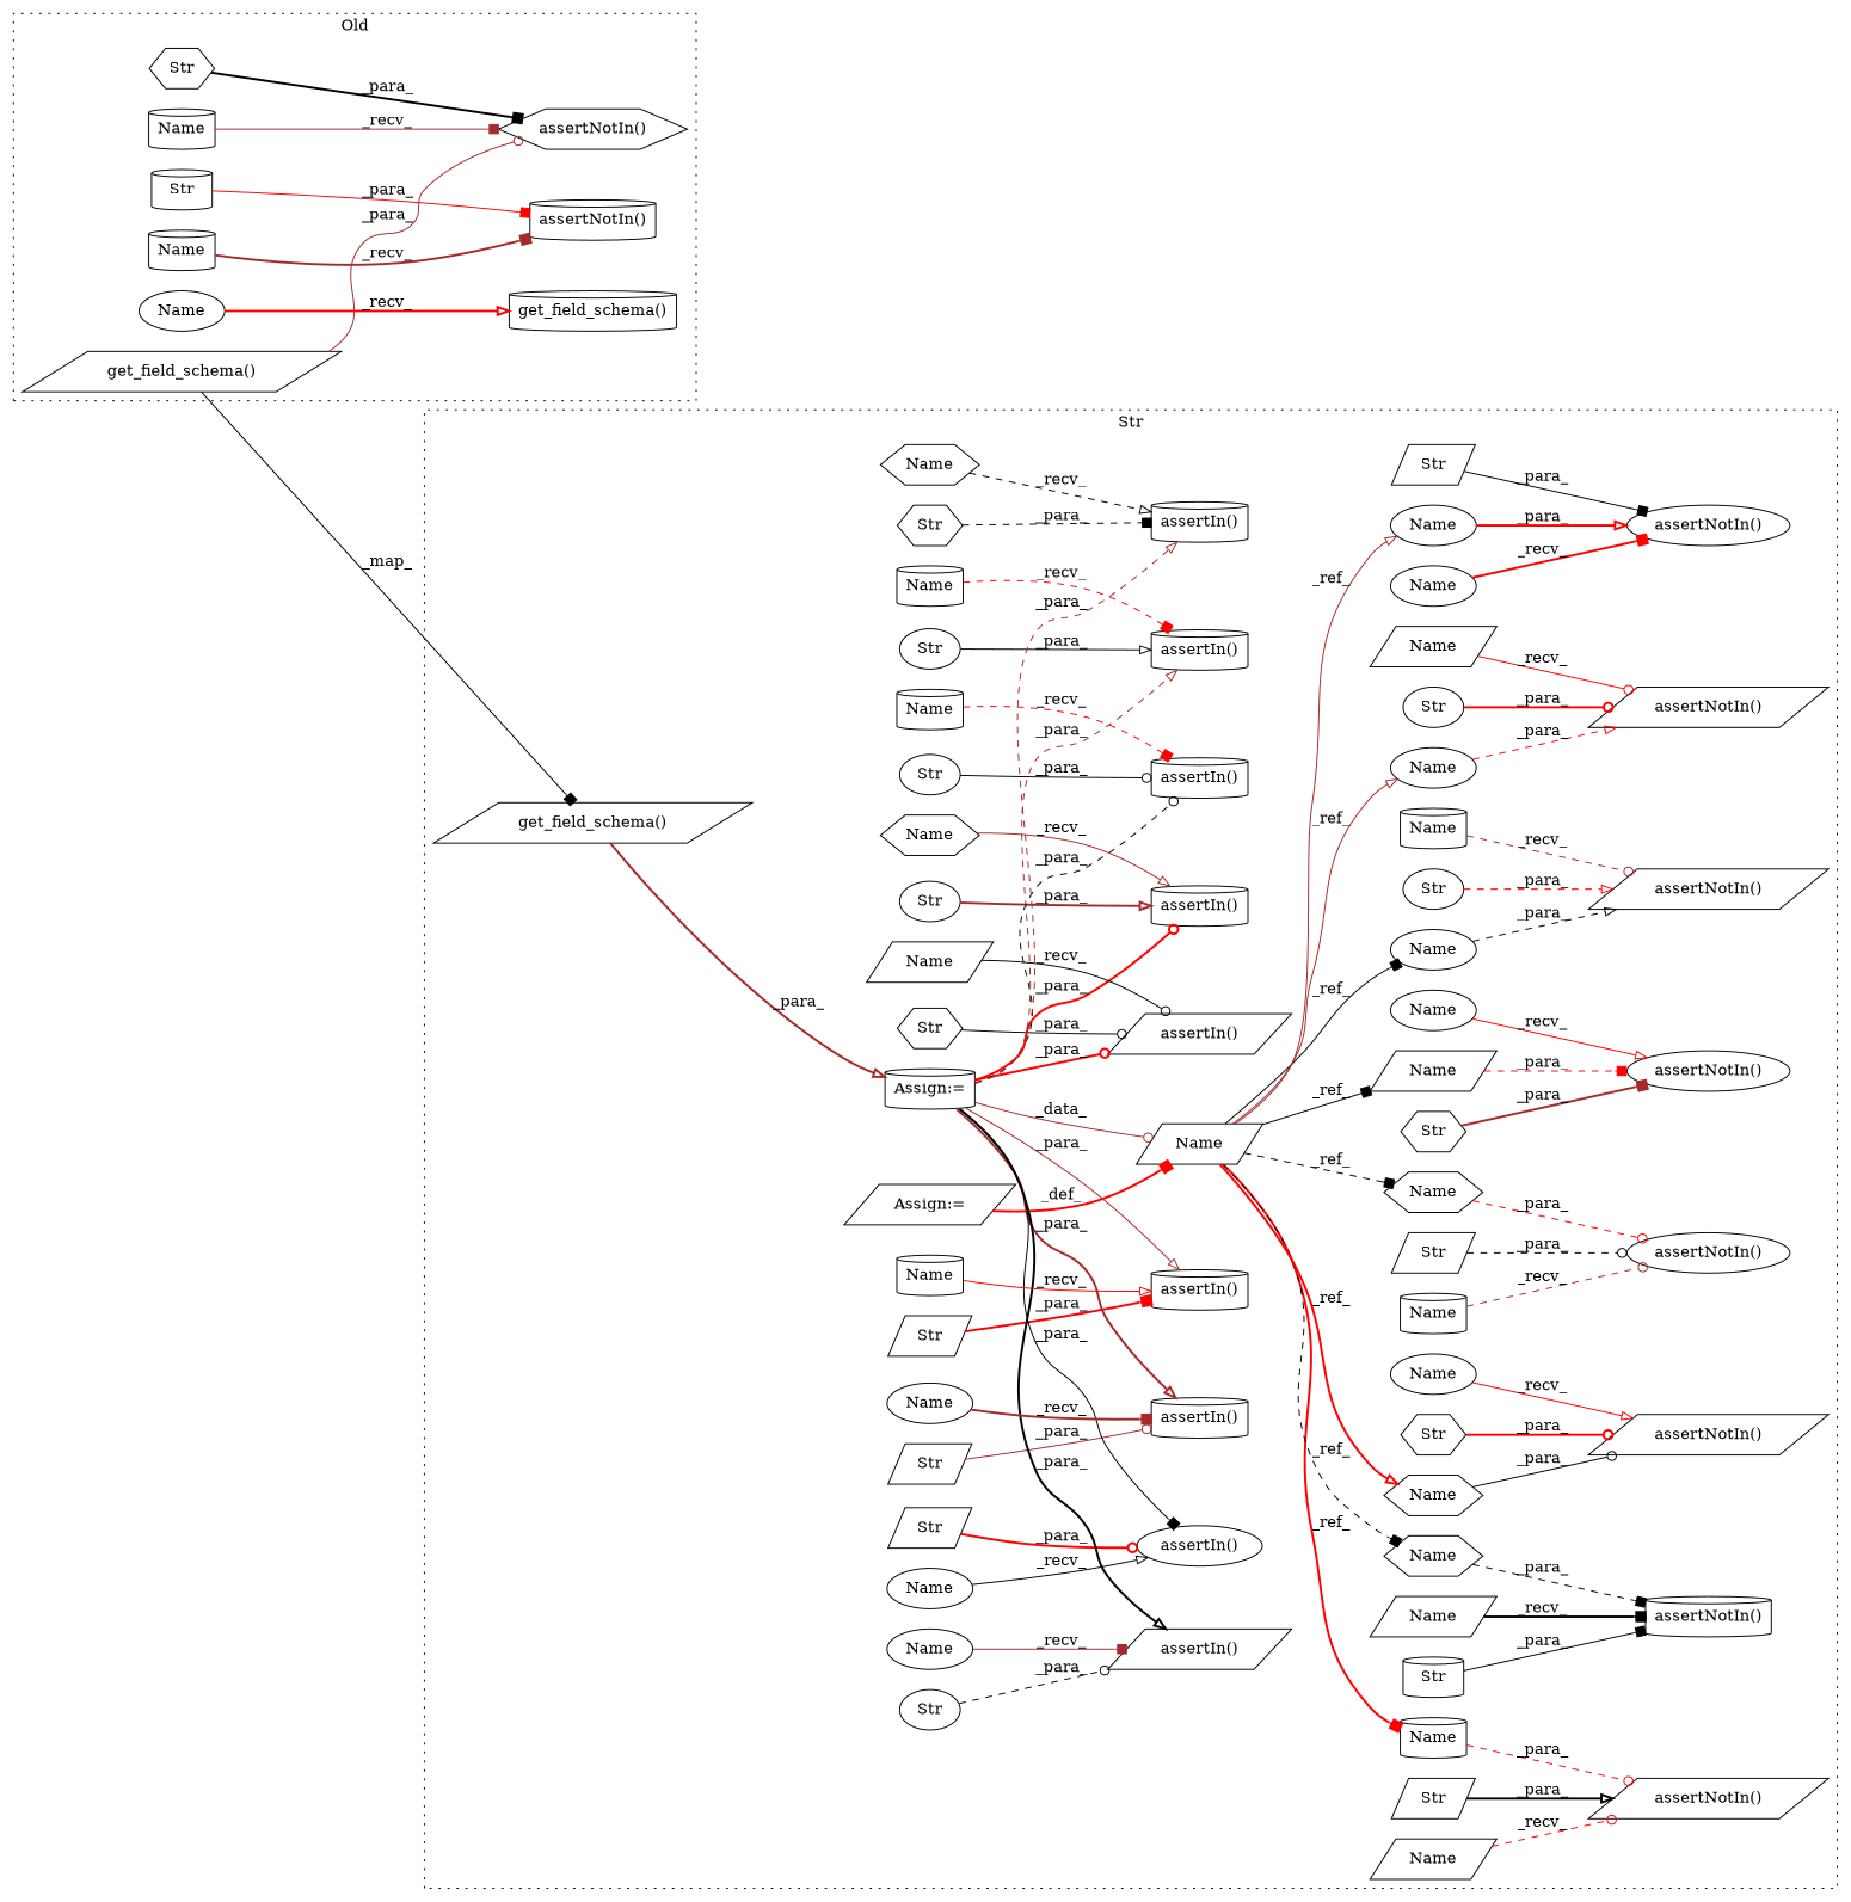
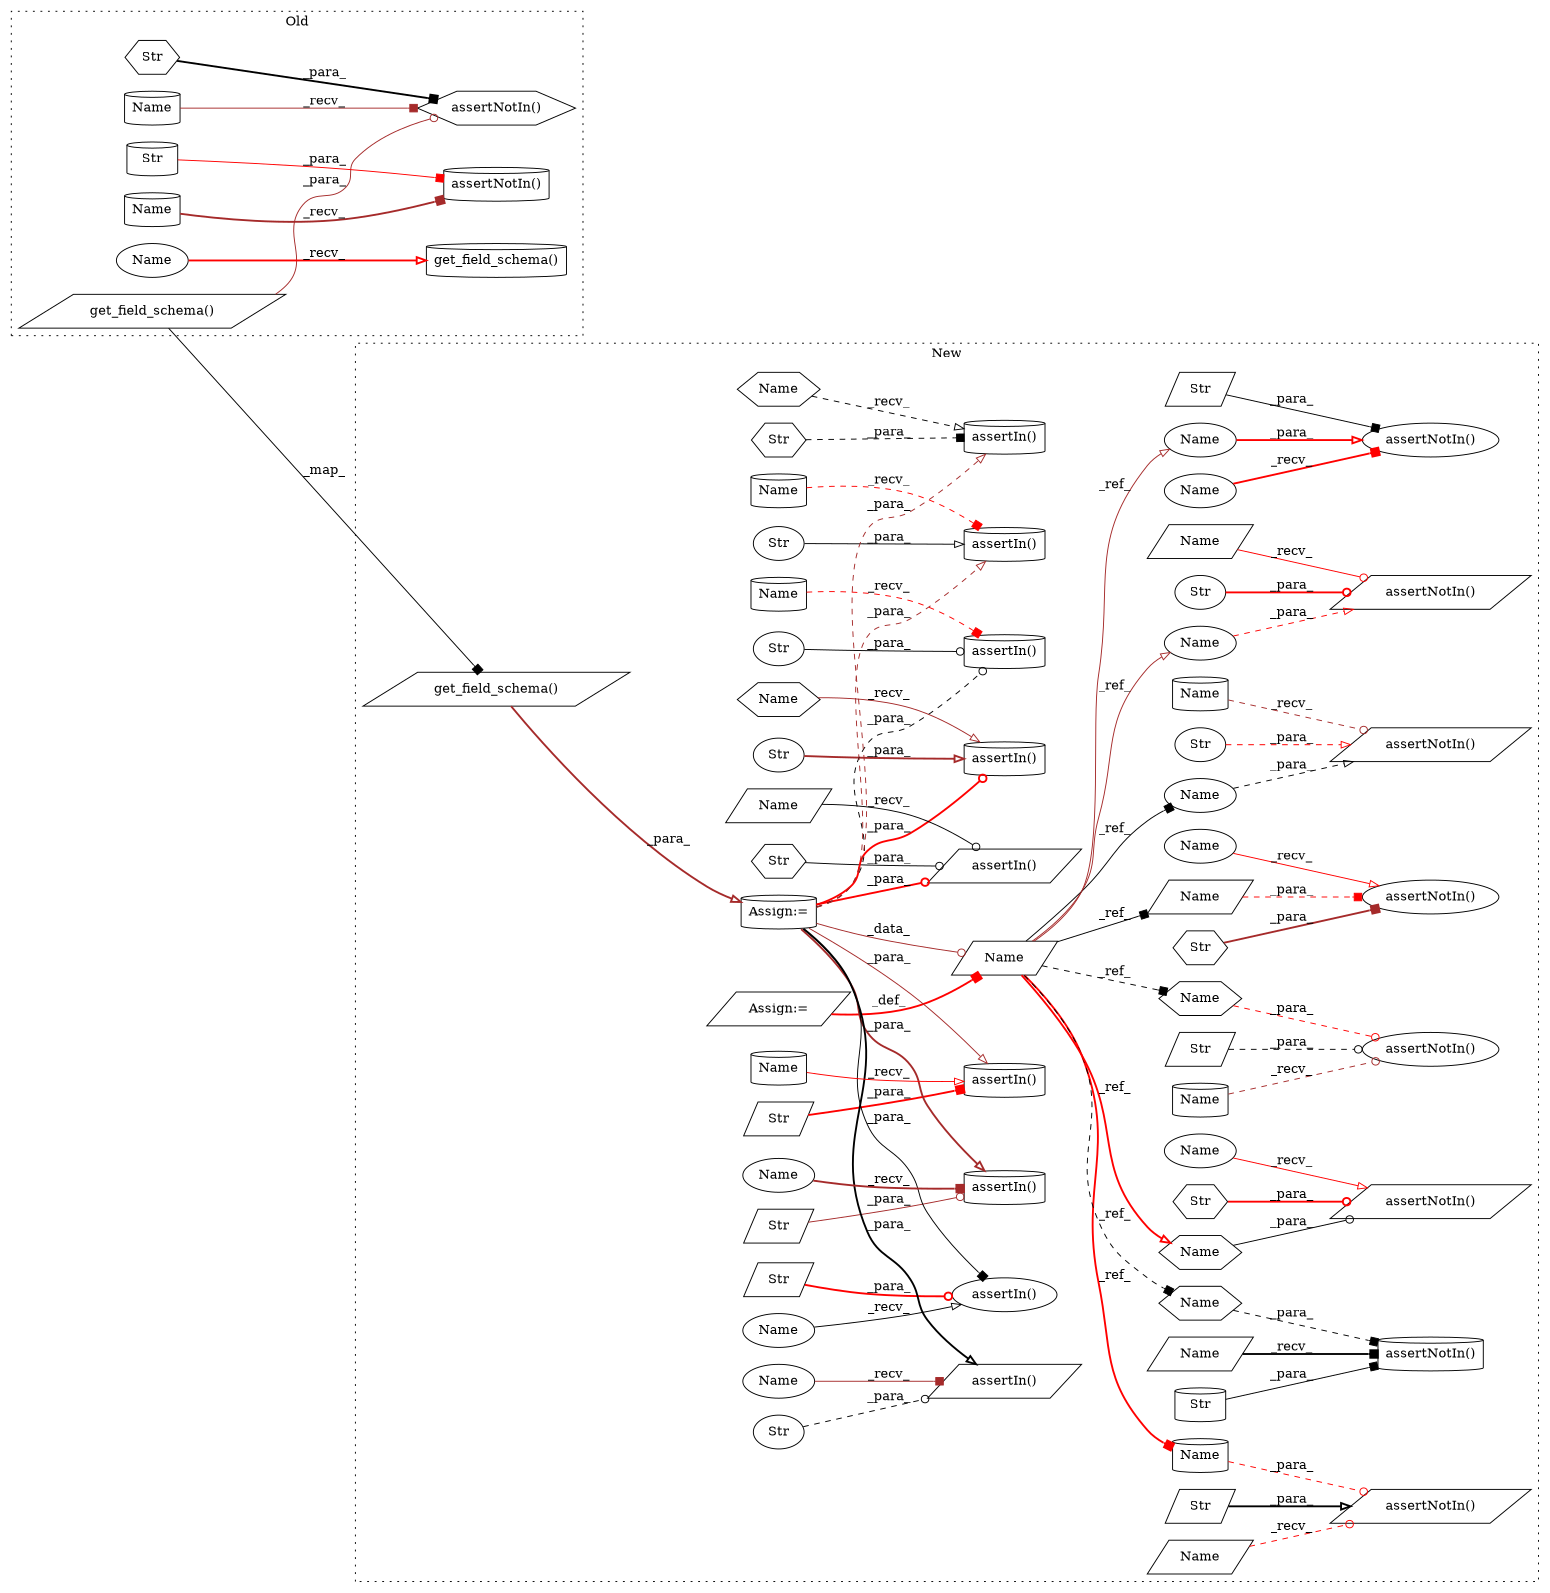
  digraph {
    rankdir=LR
    node [a=87 l=4 s=51688 shape=parallelogram]
    edge [color=black style=solid arrowhead=box]
    n1 [a=75 l=26 label="get_field_schema()" shape=cylinder]
    n2 [a=75 l=26 label="get_field_schema()" s=51420]
    n3 [a=75 l="17,1" label="assertNotIn()" s="51392,51446" shape=hexagon]
    n4 [a=75 l="17,1" label="assertNotIn()" s="51526,51580" shape=cylinder]
    n5 [a=66 l=9 label=Str s=51543 shape=cylinder]
    n6 [a=66 l=9 label=Str s=51409 shape=hexagon]
    n7 [label=Name s=51392 shape=cylinder]
    n8 [label=Name s=51526 shape=cylinder]
    n9 [l=7 label=Name shape=ellipse]
    n10 [a=75 l="14,1" label="assertIn()" s="51062,51093" shape=cylinder]
    n11 [a=75 l="17,1" label="assertNotIn()" s="55484,55542"]
    n12 [a=75 l="14,1" label="assertIn()" s="51144,51175" shape=cylinder]
    n13 [l=6 label=Name s=54960]
    n14 [a=75 l="17,1" label="assertNotIn()" s="55216,55274" shape=ellipse]
    n15 [a=75 l="14,1" label="assertIn()" s="50920,50951"]
    n16 [a=66 l=33 label=Str s=55233]
    n17 [a=75 l="14,1" label="assertIn()" s="51103,51134" shape=cylinder]
    n18 [a=66 l=33 label=Str s=55501 shape=hexagon]
    n19 [a=75 l="14,1" label="assertIn()" s="51439,51493" shape=ellipse]
    n20 [a=66 l=9 label=Str s=51117 shape=ellipse]
    n21 [a=75 l="14,1" label="assertIn()" s="51247,51302" shape=cylinder]
    n22 [a=66 l=33 label=Str s=51261 shape=ellipse]
    n23 [a=75 l="14,1" label="assertIn()" s="50961,50992" shape=cylinder]
    n24 [a=66 l=9 label=Str s=51158]
    n25 [a=75 l="14,1" label="assertIn()" s="50879,50910" shape=cylinder]
    n26 [a=66 l=9 label=Str s=50975 shape=ellipse]
    n27 [a=75 l="14,1" label="assertIn()" s="51185,51237"]
    n28 [a=66 l=9 label=Str s=51076]
    n29 [a=66 l=9 label=Str s=50934 shape=hexagon]
    n30 [a=66 l=9 label=Str s=50893 shape=hexagon]
    n31 [a=66 l=32 label=Str s=51453]
    n32 [a=66 l=30 label=Str s=51199 shape=ellipse]
    n33 [a=75 l=35 label="get_field_schema()" s=50835]
    n34 [a=75 l="17,1" label="assertNotIn()" s="55353,55407"]
    n35 [a=66 l=29 label=Str s=55370 shape=ellipse]
    n36 [a=75 l="17,1" label="assertNotIn()" s="55063,55097" shape=ellipse]
    n37 [a=66 l=9 label=Str s=55080 shape=hexagon]
    n38 [a=75 l="17,1" label="assertNotIn()" s="55107,55141"]
    n39 [a=66 l=9 label=Str s=55124 shape=ellipse]
    n40 [a=75 l="17,1" label="assertNotIn()" s="55417,55474" shape=cylinder]
    n41 [a=66 l=32 label=Str s=55434 shape=cylinder]
    n42 [a=75 l="17,1" label="assertNotIn()" s="55284,55343" shape=ellipse]
    n43 [a=66 l=34 label=Str s=55301]
    n44 [a=75 l="17,1" label="assertNotIn()" s="55151,55206"]
    n45 [a=66 l=30 label=Str s=55168]
    n46 [a=68 l=3 label="Assign:=" s=54966]
    n47 [a=68 l=3 label="Assign:=" s=50832 shape=cylinder]
    n48 [l=6 label=Name s=55200 shape=cylinder]
    n49 [l=6 label=Name s=55268 shape=ellipse]
    n50 [l=6 label=Name s=55468 shape=hexagon]
    n51 [l=6 label=Name s=55536 shape=hexagon]
    n52 [l=6 label=Name s=55337 shape=hexagon]
    n53 [l=6 label=Name s=55091]
    n54 [l=6 label=Name s=55401 shape=ellipse]
    n55 [l=6 label=Name s=55135 shape=ellipse]
    n56 [label=Name s=55151]
    n57 [label=Name s=50879 shape=hexagon]
    n58 [label=Name s=50920]
    n59 [label=Name s=55216 shape=ellipse]
    n60 [label=Name s=51247 shape=cylinder]
    n61 [label=Name s=55417]
    n62 [label=Name s=51144 shape=cylinder]
    n63 [label=Name s=51103 shape=cylinder]
    n64 [label=Name s=55107]
    n65 [label=Name s=55284 shape=cylinder]
    n66 [label=Name s=51185 shape=ellipse]
    n67 [label=Name s=55484 shape=ellipse]
    n68 [label=Name s=50961 shape=hexagon]
    n69 [label=Name s=55063 shape=ellipse]
    n70 [label=Name s=51062 shape=ellipse]
    n71 [label=Name s=51439 shape=ellipse]
    n72 [label=Name s=55353 shape=cylinder]
    subgraph cluster_1 {
      label=Old
      style=dotted
      n1
      n2
      n3
      n4
      n5
      n6
      n7
      n8
      n9
    }
    subgraph cluster_2 {
-     label=Str
+     label=New
      style=dotted
      n10
      n11
      n12
      n13
      n14
      n15
      n16
      n17
      n18
      n19
      n20
      n21
      n22
      n23
      n24
      n25
      n26
      n27
      n28
      n29
      n30
      n31
      n32
      n33
      n34
      n35
      n36
      n37
      n38
      n39
      n40
      n41
      n42
      n43
      n44
      n45
      n46
      n47
      n48
      n49
      n50
      n51
      n52
      n53
      n54
      n55
      n56
      n57
      n58
      n59
      n60
      n61
      n62
      n63
      n64
      n65
      n66
      n67
      n68
      n69
      n70
      n71
      n72
    }
    n2 -> n3 [label=_para_ color=brown arrowhead=odot]
    n2 -> n33 [label=_map_]
    n5 -> n4 [label=_para_ color=red]
    n6 -> n3 [label=_para_ style=bold]
    n7 -> n3 [label=_recv_ color=brown]
    n8 -> n4 [label=_recv_ color=brown style=bold]
    n9 -> n1 [label=_recv_ color=red style=bold arrowhead=onormal]
    n13 -> n48 [label=_ref_ color=red style=bold]
    n13 -> n49 [label=_ref_ color=brown arrowhead=onormal]
    n13 -> n50 [label=_ref_ style=dashed]
    n13 -> n51 [label=_ref_ color=red style=bold arrowhead=onormal]
    n13 -> n52 [label=_ref_ style=dashed]
    n13 -> n53 [label=_ref_]
    n13 -> n54 [label=_ref_]
    n13 -> n55 [label=_ref_ color=brown arrowhead=onormal]
    n16 -> n14 [label=_para_]
    n18 -> n11 [label=_para_ color=red style=bold arrowhead=odot]
    n20 -> n17 [label=_para_ arrowhead=odot]
    n22 -> n21 [label=_para_ arrowhead=onormal]
    n24 -> n12 [label=_para_ color=red style=bold]
    n26 -> n23 [label=_para_ color=brown style=bold arrowhead=onormal]
    n28 -> n10 [label=_para_ color=brown arrowhead=odot]
    n29 -> n15 [label=_para_ arrowhead=odot]
    n30 -> n25 [label=_para_ style=dashed]
    n31 -> n19 [label=_para_ color=red style=bold arrowhead=odot]
    n32 -> n27 [label=_para_ style=dashed arrowhead=odot]
    n33 -> n47 [label=_para_ color=brown style=bold arrowhead=onormal]
    n35 -> n34 [label=_para_ color=red style=dashed arrowhead=onormal]
    n37 -> n36 [label=_para_ color=brown style=bold]
    n39 -> n38 [label=_para_ color=red style=bold arrowhead=odot]
    n41 -> n40 [label=_para_]
    n43 -> n42 [label=_para_ style=dashed arrowhead=odot]
    n45 -> n44 [label=_para_ style=bold arrowhead=onormal]
    n46 -> n13 [label=_def_ color=red style=bold]
    n47 -> n10 [label=_para_ color=brown style=bold arrowhead=onormal]
    n47 -> n12 [label=_para_ color=brown arrowhead=onormal]
    n47 -> n13 [label=_data_ color=brown arrowhead=odot]
    n47 -> n15 [label=_para_ color=red style=bold arrowhead=odot]
    n47 -> n17 [label=_para_ style=dashed arrowhead=odot]
    n47 -> n19 [label=_para_]
    n47 -> n21 [label=_para_ color=brown style=dashed arrowhead=onormal]
    n47 -> n23 [label=_para_ color=red style=bold arrowhead=odot]
    n47 -> n25 [label=_para_ color=brown style=dashed arrowhead=onormal]
    n47 -> n27 [label=_para_ style=bold arrowhead=onormal]
    n48 -> n44 [label=_para_ color=red style=dashed arrowhead=odot]
    n49 -> n14 [label=_para_ color=red style=bold arrowhead=onormal]
    n50 -> n40 [label=_para_ style=dashed]
    n51 -> n11 [label=_para_ arrowhead=odot]
    n52 -> n42 [label=_para_ color=red style=dashed arrowhead=odot]
    n53 -> n36 [label=_para_ color=red style=dashed]
    n54 -> n34 [label=_para_ style=dashed arrowhead=onormal]
    n55 -> n38 [label=_para_ color=red style=dashed arrowhead=onormal]
    n56 -> n44 [label=_recv_ color=red style=dashed arrowhead=odot]
    n57 -> n25 [label=_recv_ style=dashed arrowhead=onormal]
    n58 -> n15 [label=_recv_ arrowhead=odot]
    n59 -> n14 [label=_recv_ color=red style=bold]
    n60 -> n21 [label=_recv_ color=red style=dashed]
    n61 -> n40 [label=_recv_ style=bold]
    n62 -> n12 [label=_recv_ color=red arrowhead=onormal]
    n63 -> n17 [label=_recv_ color=red style=dashed]
    n64 -> n38 [label=_recv_ color=red arrowhead=odot]
    n65 -> n42 [label=_recv_ color=brown style=dashed arrowhead=odot]
    n66 -> n27 [label=_recv_ color=brown]
    n67 -> n11 [label=_recv_ color=red arrowhead=onormal]
    n68 -> n23 [label=_recv_ color=brown arrowhead=onormal]
    n69 -> n36 [label=_recv_ color=red arrowhead=onormal]
    n70 -> n10 [label=_recv_ color=brown style=bold]
    n71 -> n19 [label=_recv_ arrowhead=onormal]
    n72 -> n34 [label=_recv_ color=brown style=dashed arrowhead=odot]
  }
